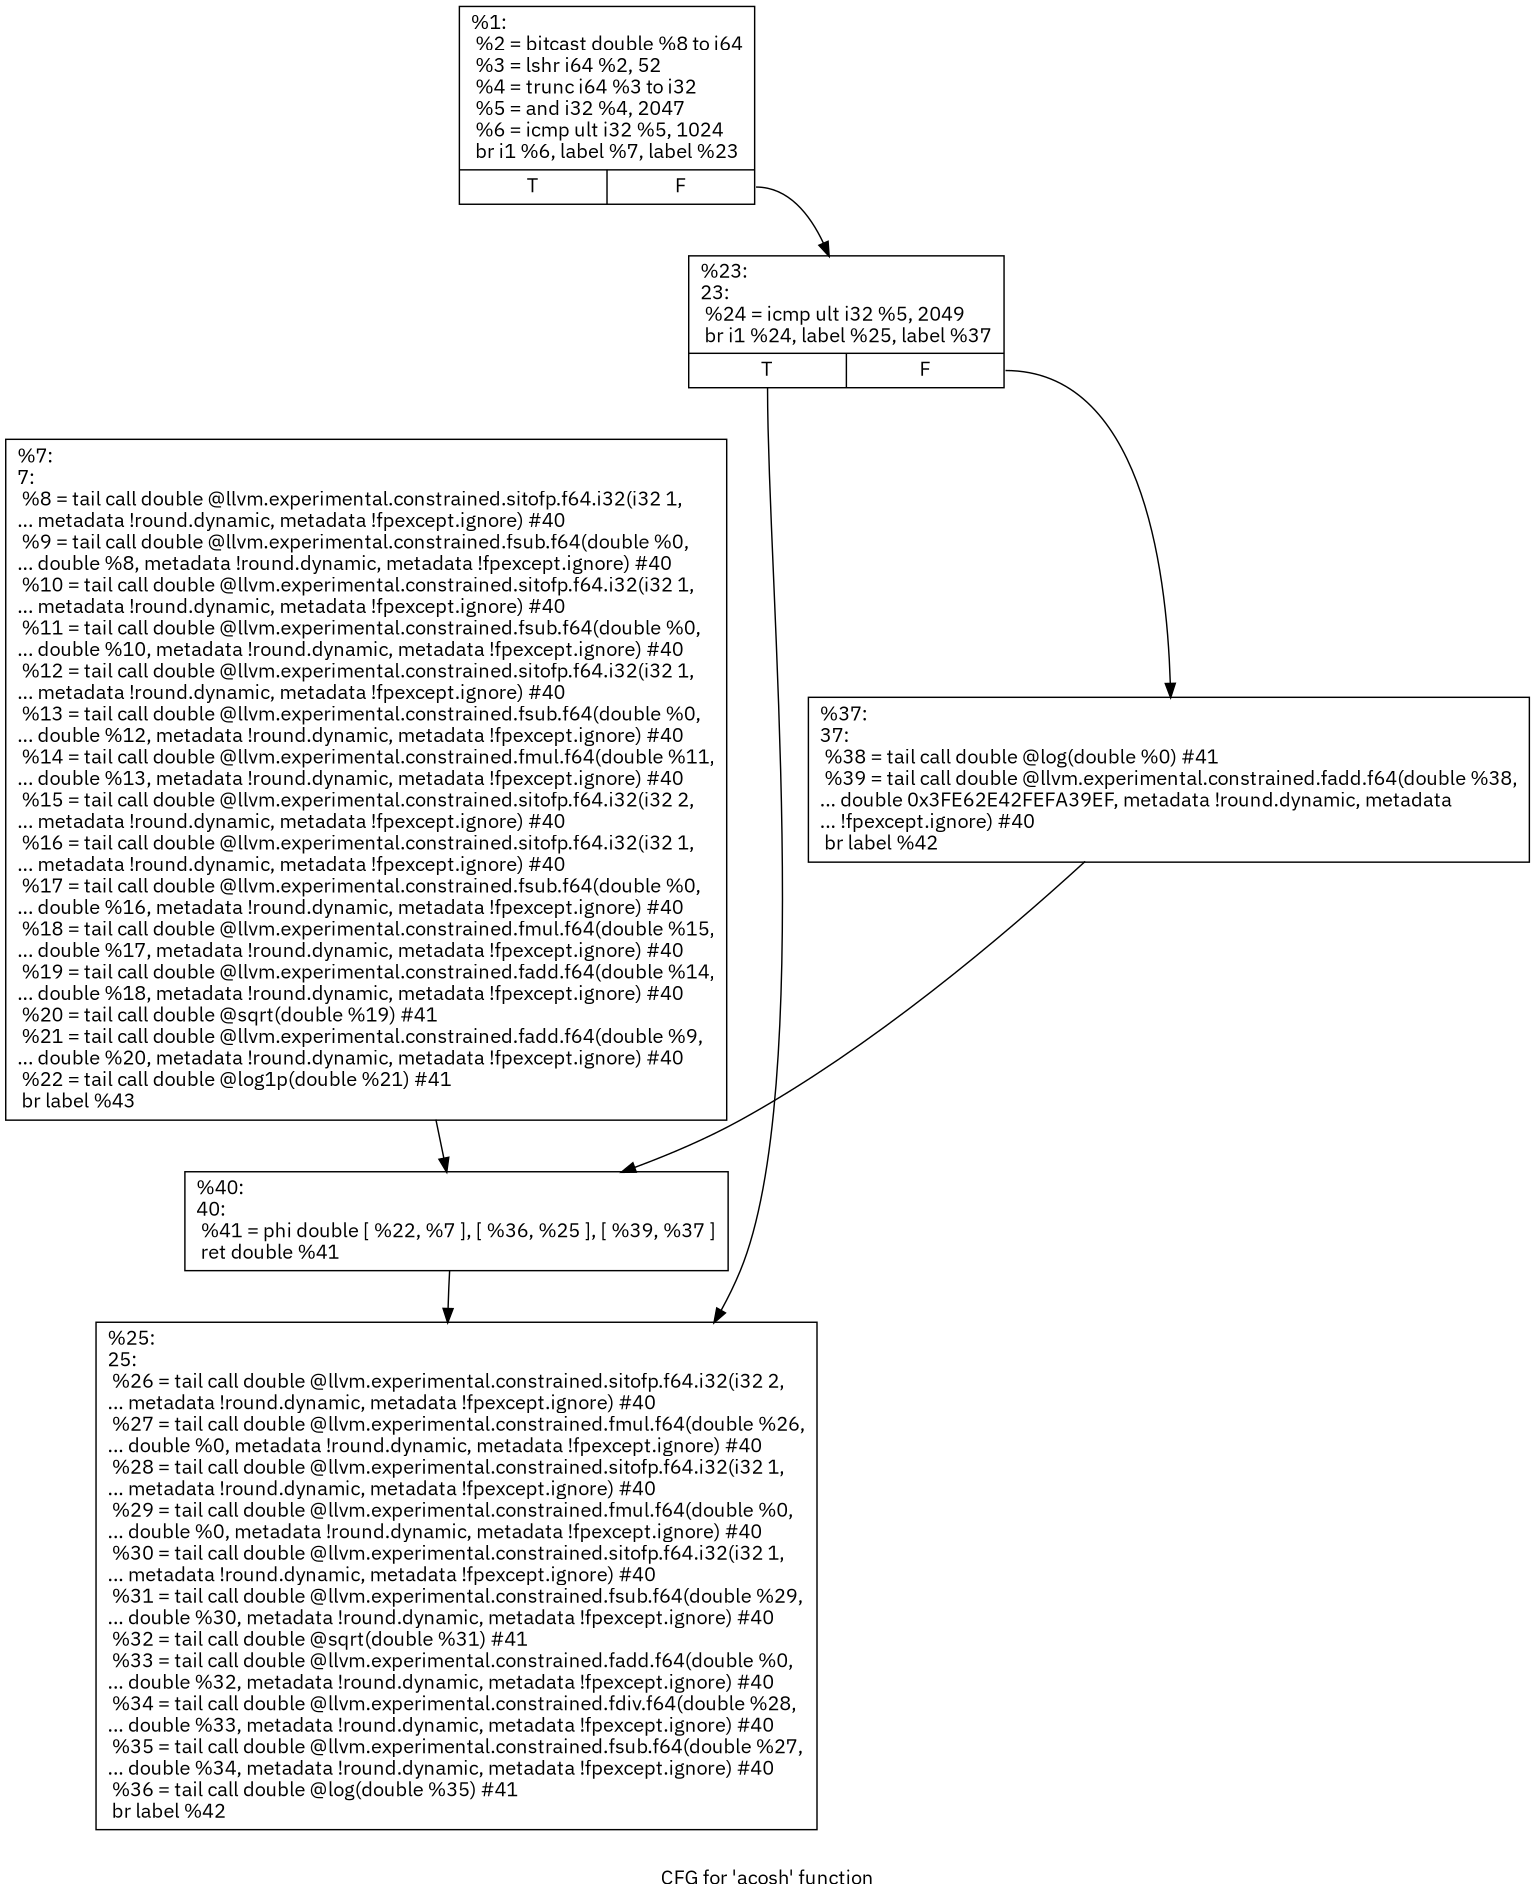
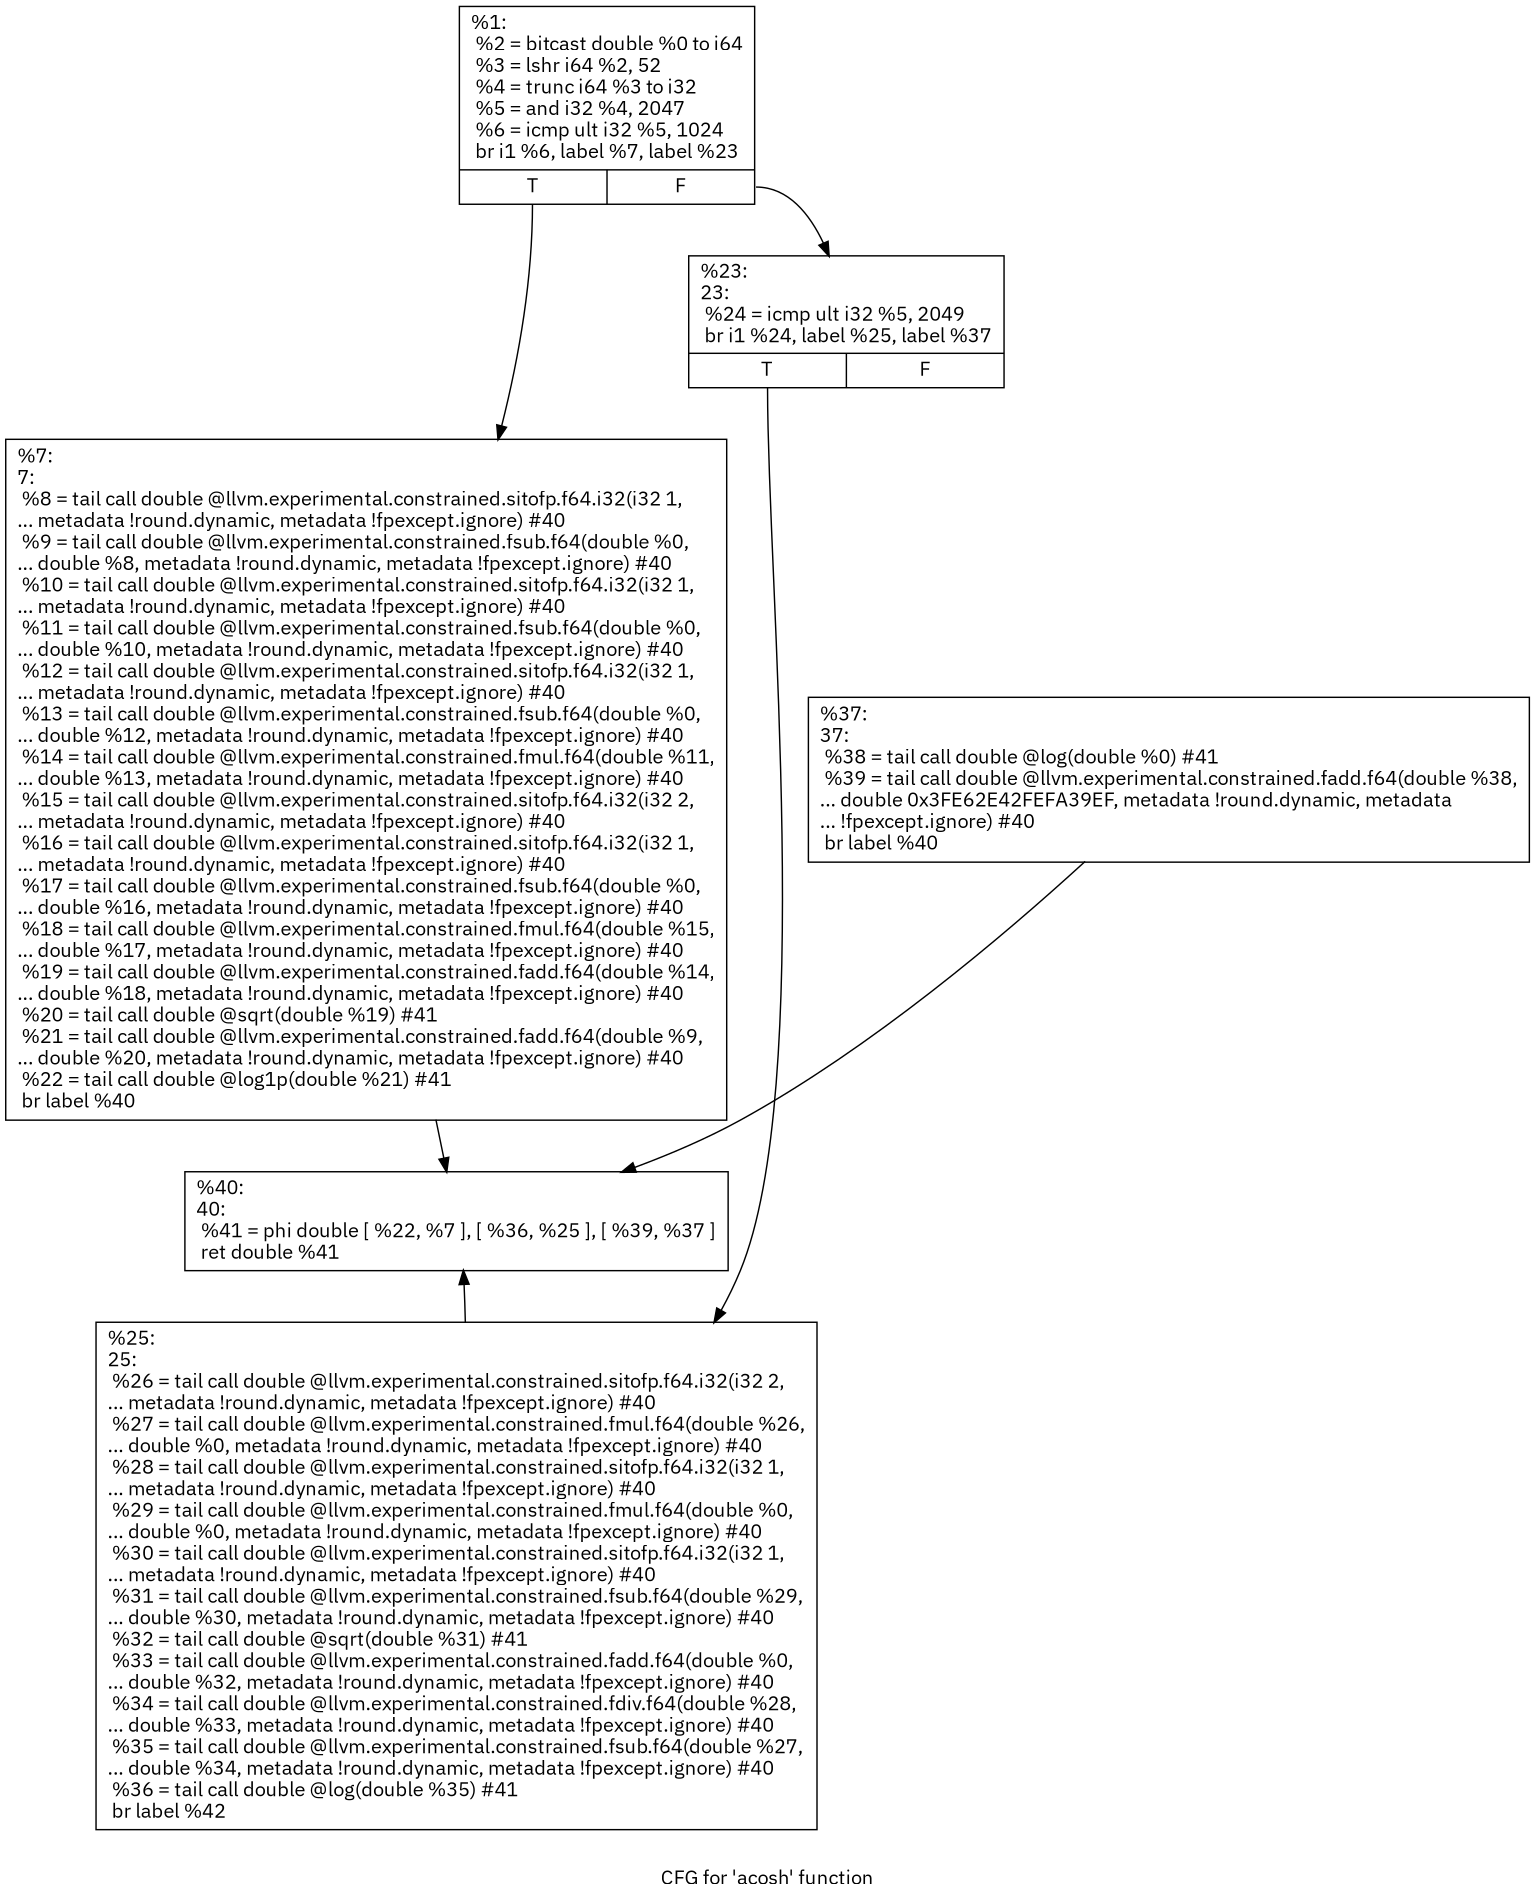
  digraph {
    fontname="IBM Plex Sans"
    label="CFG for 'acosh' function"
    node [fontname="IBM Plex Sans" shape=record]
    edge [fontname="IBM Plex Sans"]
-   n1 [label="{%1:\l  %2 = bitcast double %8 to i64\l  %3 = lshr i64 %2, 52\l  %4 = trunc i64 %3 to i32\l  %5 = and i32 %4, 2047\l  %6 = icmp ult i32 %5, 1024\l  br i1 %6, label %7, label %23\l|{<s0>T|<s1>F}}"]
-   n2 [label="{%7:\l7:                                                \l  %8 = tail call double @llvm.experimental.constrained.sitofp.f64.i32(i32 1,\l... metadata !round.dynamic, metadata !fpexcept.ignore) #40\l  %9 = tail call double @llvm.experimental.constrained.fsub.f64(double %0,\l... double %8, metadata !round.dynamic, metadata !fpexcept.ignore) #40\l  %10 = tail call double @llvm.experimental.constrained.sitofp.f64.i32(i32 1,\l... metadata !round.dynamic, metadata !fpexcept.ignore) #40\l  %11 = tail call double @llvm.experimental.constrained.fsub.f64(double %0,\l... double %10, metadata !round.dynamic, metadata !fpexcept.ignore) #40\l  %12 = tail call double @llvm.experimental.constrained.sitofp.f64.i32(i32 1,\l... metadata !round.dynamic, metadata !fpexcept.ignore) #40\l  %13 = tail call double @llvm.experimental.constrained.fsub.f64(double %0,\l... double %12, metadata !round.dynamic, metadata !fpexcept.ignore) #40\l  %14 = tail call double @llvm.experimental.constrained.fmul.f64(double %11,\l... double %13, metadata !round.dynamic, metadata !fpexcept.ignore) #40\l  %15 = tail call double @llvm.experimental.constrained.sitofp.f64.i32(i32 2,\l... metadata !round.dynamic, metadata !fpexcept.ignore) #40\l  %16 = tail call double @llvm.experimental.constrained.sitofp.f64.i32(i32 1,\l... metadata !round.dynamic, metadata !fpexcept.ignore) #40\l  %17 = tail call double @llvm.experimental.constrained.fsub.f64(double %0,\l... double %16, metadata !round.dynamic, metadata !fpexcept.ignore) #40\l  %18 = tail call double @llvm.experimental.constrained.fmul.f64(double %15,\l... double %17, metadata !round.dynamic, metadata !fpexcept.ignore) #40\l  %19 = tail call double @llvm.experimental.constrained.fadd.f64(double %14,\l... double %18, metadata !round.dynamic, metadata !fpexcept.ignore) #40\l  %20 = tail call double @sqrt(double %19) #41\l  %21 = tail call double @llvm.experimental.constrained.fadd.f64(double %9,\l... double %20, metadata !round.dynamic, metadata !fpexcept.ignore) #40\l  %22 = tail call double @log1p(double %21) #41\l  br label %43\l}"]
+   n1 [label="{%1:\l  %2 = bitcast double %0 to i64\l  %3 = lshr i64 %2, 52\l  %4 = trunc i64 %3 to i32\l  %5 = and i32 %4, 2047\l  %6 = icmp ult i32 %5, 1024\l  br i1 %6, label %7, label %23\l|{<s0>T|<s1>F}}"]
+   n2 [label="{%7:\l7:                                                \l  %8 = tail call double @llvm.experimental.constrained.sitofp.f64.i32(i32 1,\l... metadata !round.dynamic, metadata !fpexcept.ignore) #40\l  %9 = tail call double @llvm.experimental.constrained.fsub.f64(double %0,\l... double %8, metadata !round.dynamic, metadata !fpexcept.ignore) #40\l  %10 = tail call double @llvm.experimental.constrained.sitofp.f64.i32(i32 1,\l... metadata !round.dynamic, metadata !fpexcept.ignore) #40\l  %11 = tail call double @llvm.experimental.constrained.fsub.f64(double %0,\l... double %10, metadata !round.dynamic, metadata !fpexcept.ignore) #40\l  %12 = tail call double @llvm.experimental.constrained.sitofp.f64.i32(i32 1,\l... metadata !round.dynamic, metadata !fpexcept.ignore) #40\l  %13 = tail call double @llvm.experimental.constrained.fsub.f64(double %0,\l... double %12, metadata !round.dynamic, metadata !fpexcept.ignore) #40\l  %14 = tail call double @llvm.experimental.constrained.fmul.f64(double %11,\l... double %13, metadata !round.dynamic, metadata !fpexcept.ignore) #40\l  %15 = tail call double @llvm.experimental.constrained.sitofp.f64.i32(i32 2,\l... metadata !round.dynamic, metadata !fpexcept.ignore) #40\l  %16 = tail call double @llvm.experimental.constrained.sitofp.f64.i32(i32 1,\l... metadata !round.dynamic, metadata !fpexcept.ignore) #40\l  %17 = tail call double @llvm.experimental.constrained.fsub.f64(double %0,\l... double %16, metadata !round.dynamic, metadata !fpexcept.ignore) #40\l  %18 = tail call double @llvm.experimental.constrained.fmul.f64(double %15,\l... double %17, metadata !round.dynamic, metadata !fpexcept.ignore) #40\l  %19 = tail call double @llvm.experimental.constrained.fadd.f64(double %14,\l... double %18, metadata !round.dynamic, metadata !fpexcept.ignore) #40\l  %20 = tail call double @sqrt(double %19) #41\l  %21 = tail call double @llvm.experimental.constrained.fadd.f64(double %9,\l... double %20, metadata !round.dynamic, metadata !fpexcept.ignore) #40\l  %22 = tail call double @log1p(double %21) #41\l  br label %40\l}"]
    n3 [label="{%23:\l23:                                               \l  %24 = icmp ult i32 %5, 2049\l  br i1 %24, label %25, label %37\l|{<s0>T|<s1>F}}"]
    n4 [label="{%40:\l40:                                               \l  %41 = phi double [ %22, %7 ], [ %36, %25 ], [ %39, %37 ]\l  ret double %41\l}"]
    n5 [label="{%25:\l25:                                               \l  %26 = tail call double @llvm.experimental.constrained.sitofp.f64.i32(i32 2,\l... metadata !round.dynamic, metadata !fpexcept.ignore) #40\l  %27 = tail call double @llvm.experimental.constrained.fmul.f64(double %26,\l... double %0, metadata !round.dynamic, metadata !fpexcept.ignore) #40\l  %28 = tail call double @llvm.experimental.constrained.sitofp.f64.i32(i32 1,\l... metadata !round.dynamic, metadata !fpexcept.ignore) #40\l  %29 = tail call double @llvm.experimental.constrained.fmul.f64(double %0,\l... double %0, metadata !round.dynamic, metadata !fpexcept.ignore) #40\l  %30 = tail call double @llvm.experimental.constrained.sitofp.f64.i32(i32 1,\l... metadata !round.dynamic, metadata !fpexcept.ignore) #40\l  %31 = tail call double @llvm.experimental.constrained.fsub.f64(double %29,\l... double %30, metadata !round.dynamic, metadata !fpexcept.ignore) #40\l  %32 = tail call double @sqrt(double %31) #41\l  %33 = tail call double @llvm.experimental.constrained.fadd.f64(double %0,\l... double %32, metadata !round.dynamic, metadata !fpexcept.ignore) #40\l  %34 = tail call double @llvm.experimental.constrained.fdiv.f64(double %28,\l... double %33, metadata !round.dynamic, metadata !fpexcept.ignore) #40\l  %35 = tail call double @llvm.experimental.constrained.fsub.f64(double %27,\l... double %34, metadata !round.dynamic, metadata !fpexcept.ignore) #40\l  %36 = tail call double @log(double %35) #41\l  br label %42\l}"]
-   n6 [label="{%37:\l37:                                               \l  %38 = tail call double @log(double %0) #41\l  %39 = tail call double @llvm.experimental.constrained.fadd.f64(double %38,\l... double 0x3FE62E42FEFA39EF, metadata !round.dynamic, metadata\l... !fpexcept.ignore) #40\l  br label %42\l}"]
+   n6 [label="{%37:\l37:                                               \l  %38 = tail call double @log(double %0) #41\l  %39 = tail call double @llvm.experimental.constrained.fadd.f64(double %38,\l... double 0x3FE62E42FEFA39EF, metadata !round.dynamic, metadata\l... !fpexcept.ignore) #40\l  br label %40\l}"]
+   n1 -> n2 [tailport=s0]
    n1 -> n3 [tailport=s1]
    n2 -> n4
    n3 -> n5 [tailport=s0]
-   n3 -> n6 [tailport=s1]
-   n4 -> n5
+   n5 -> n4
    n6 -> n4
  }
